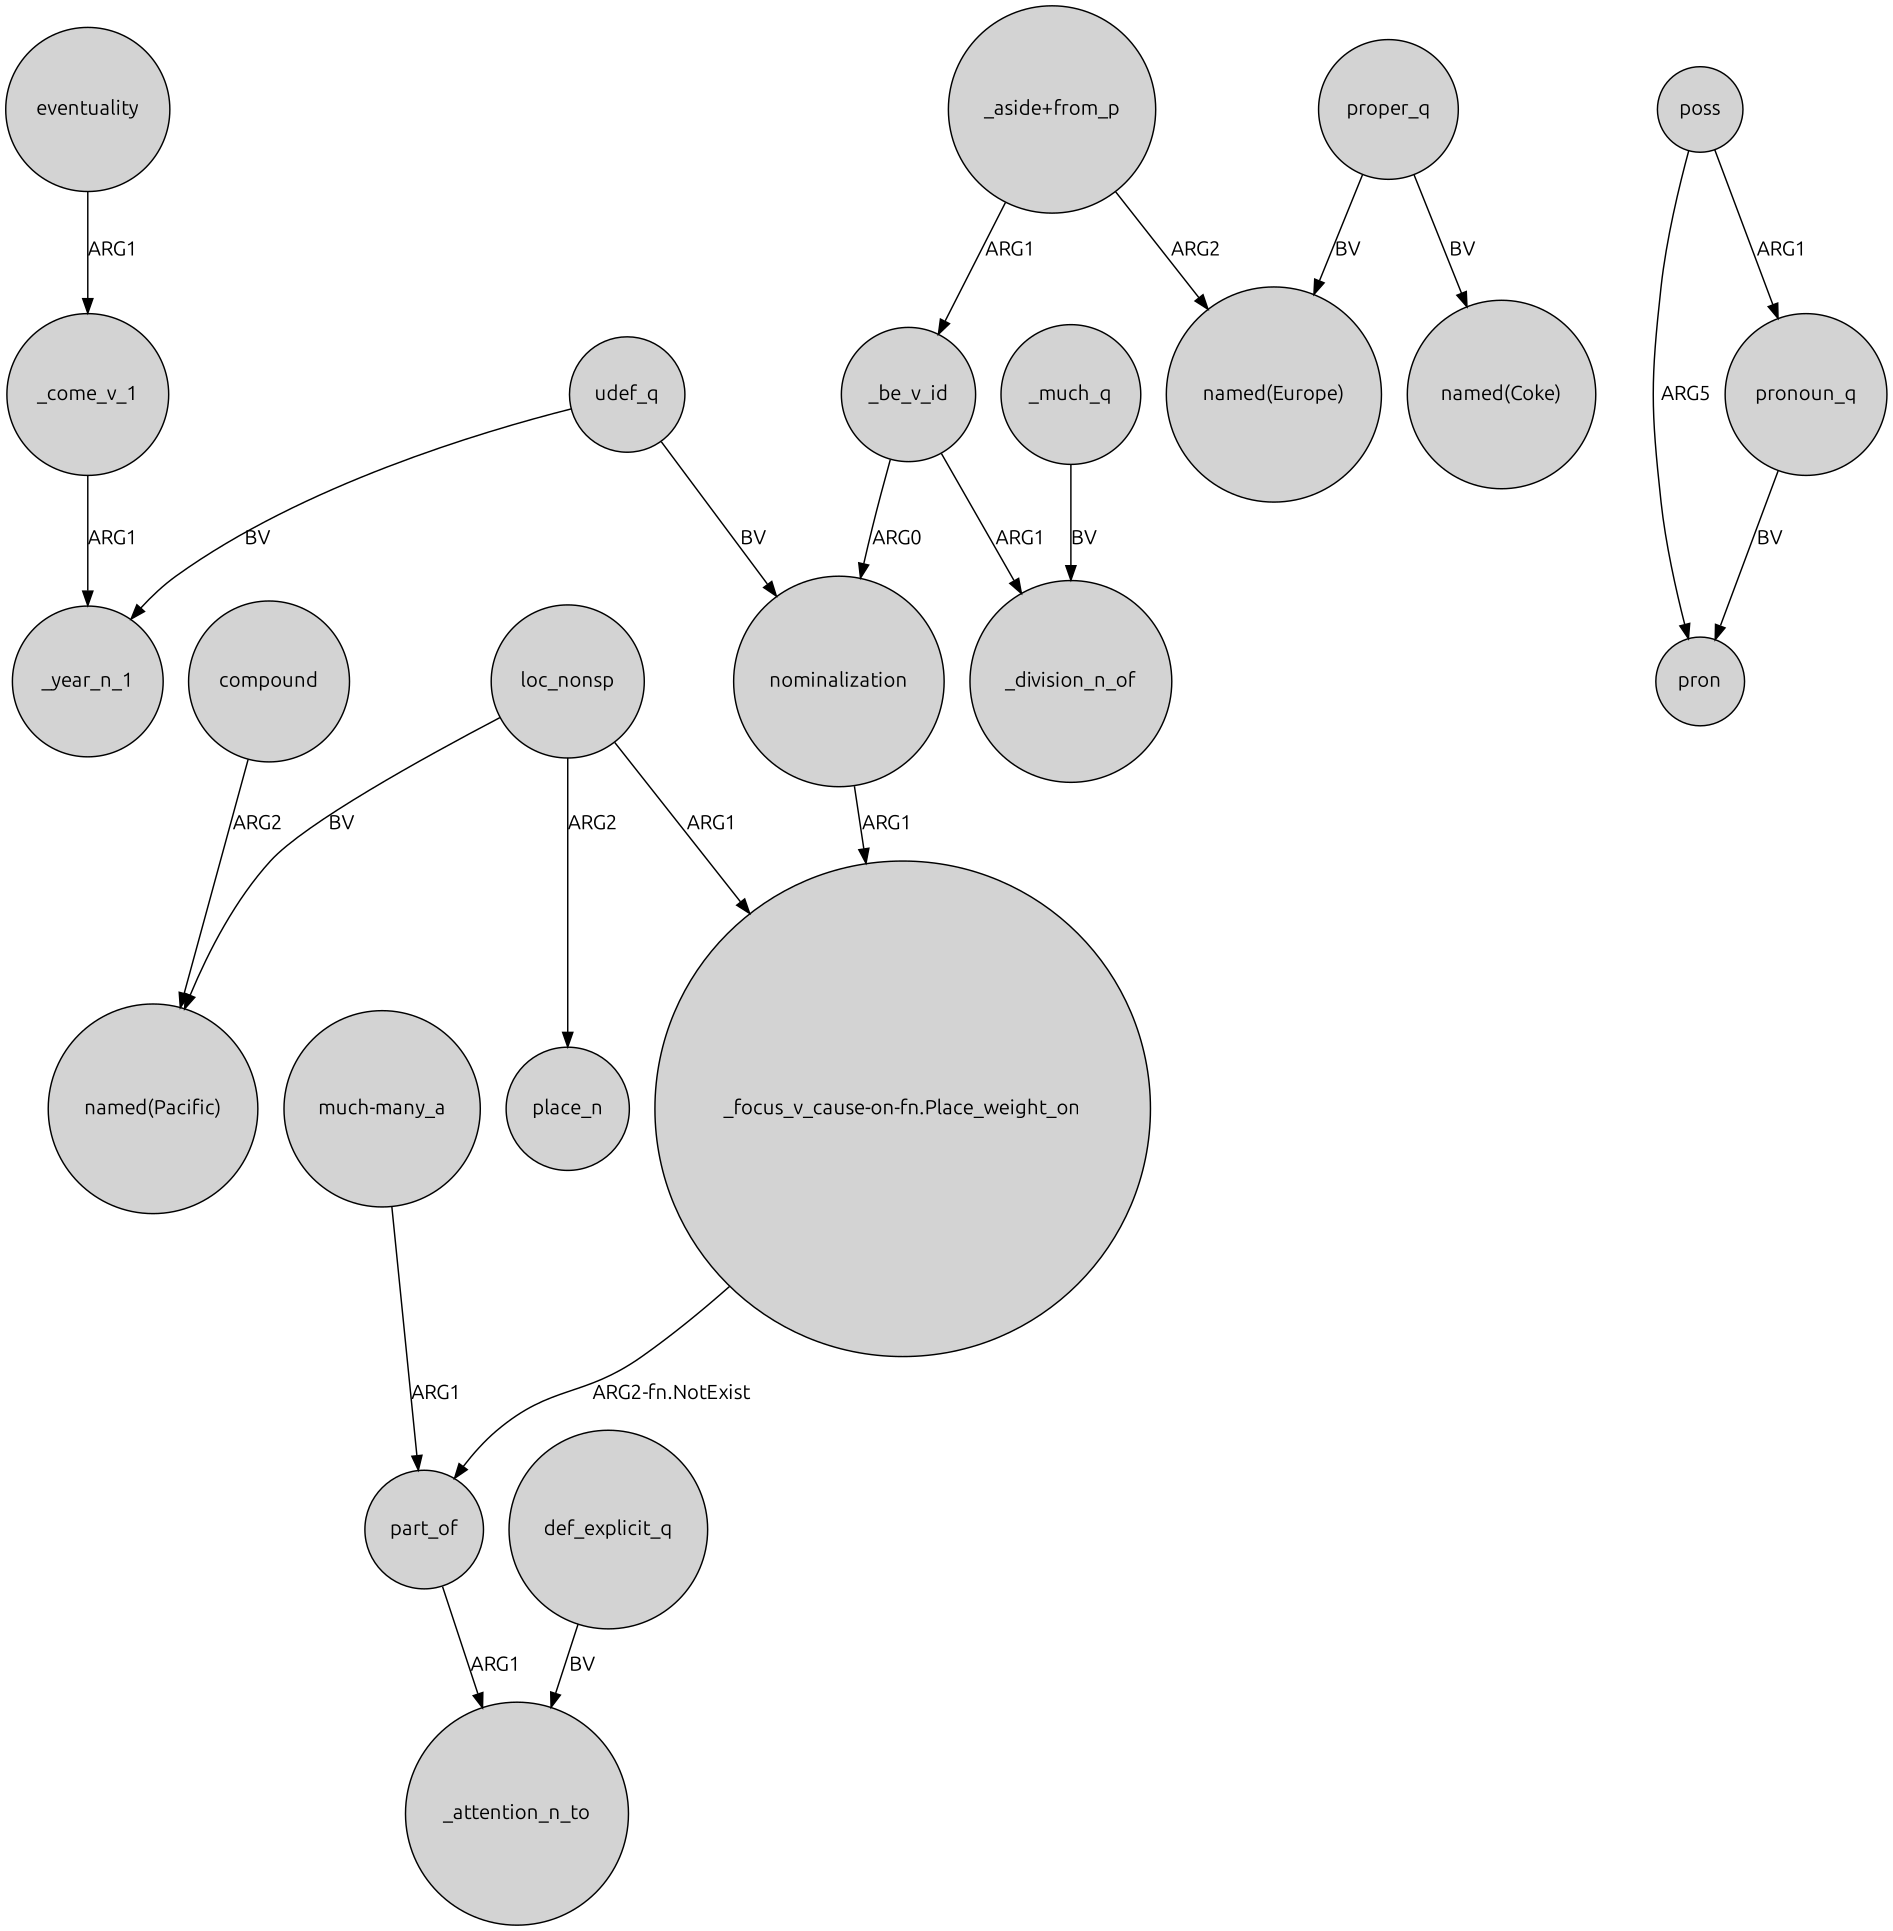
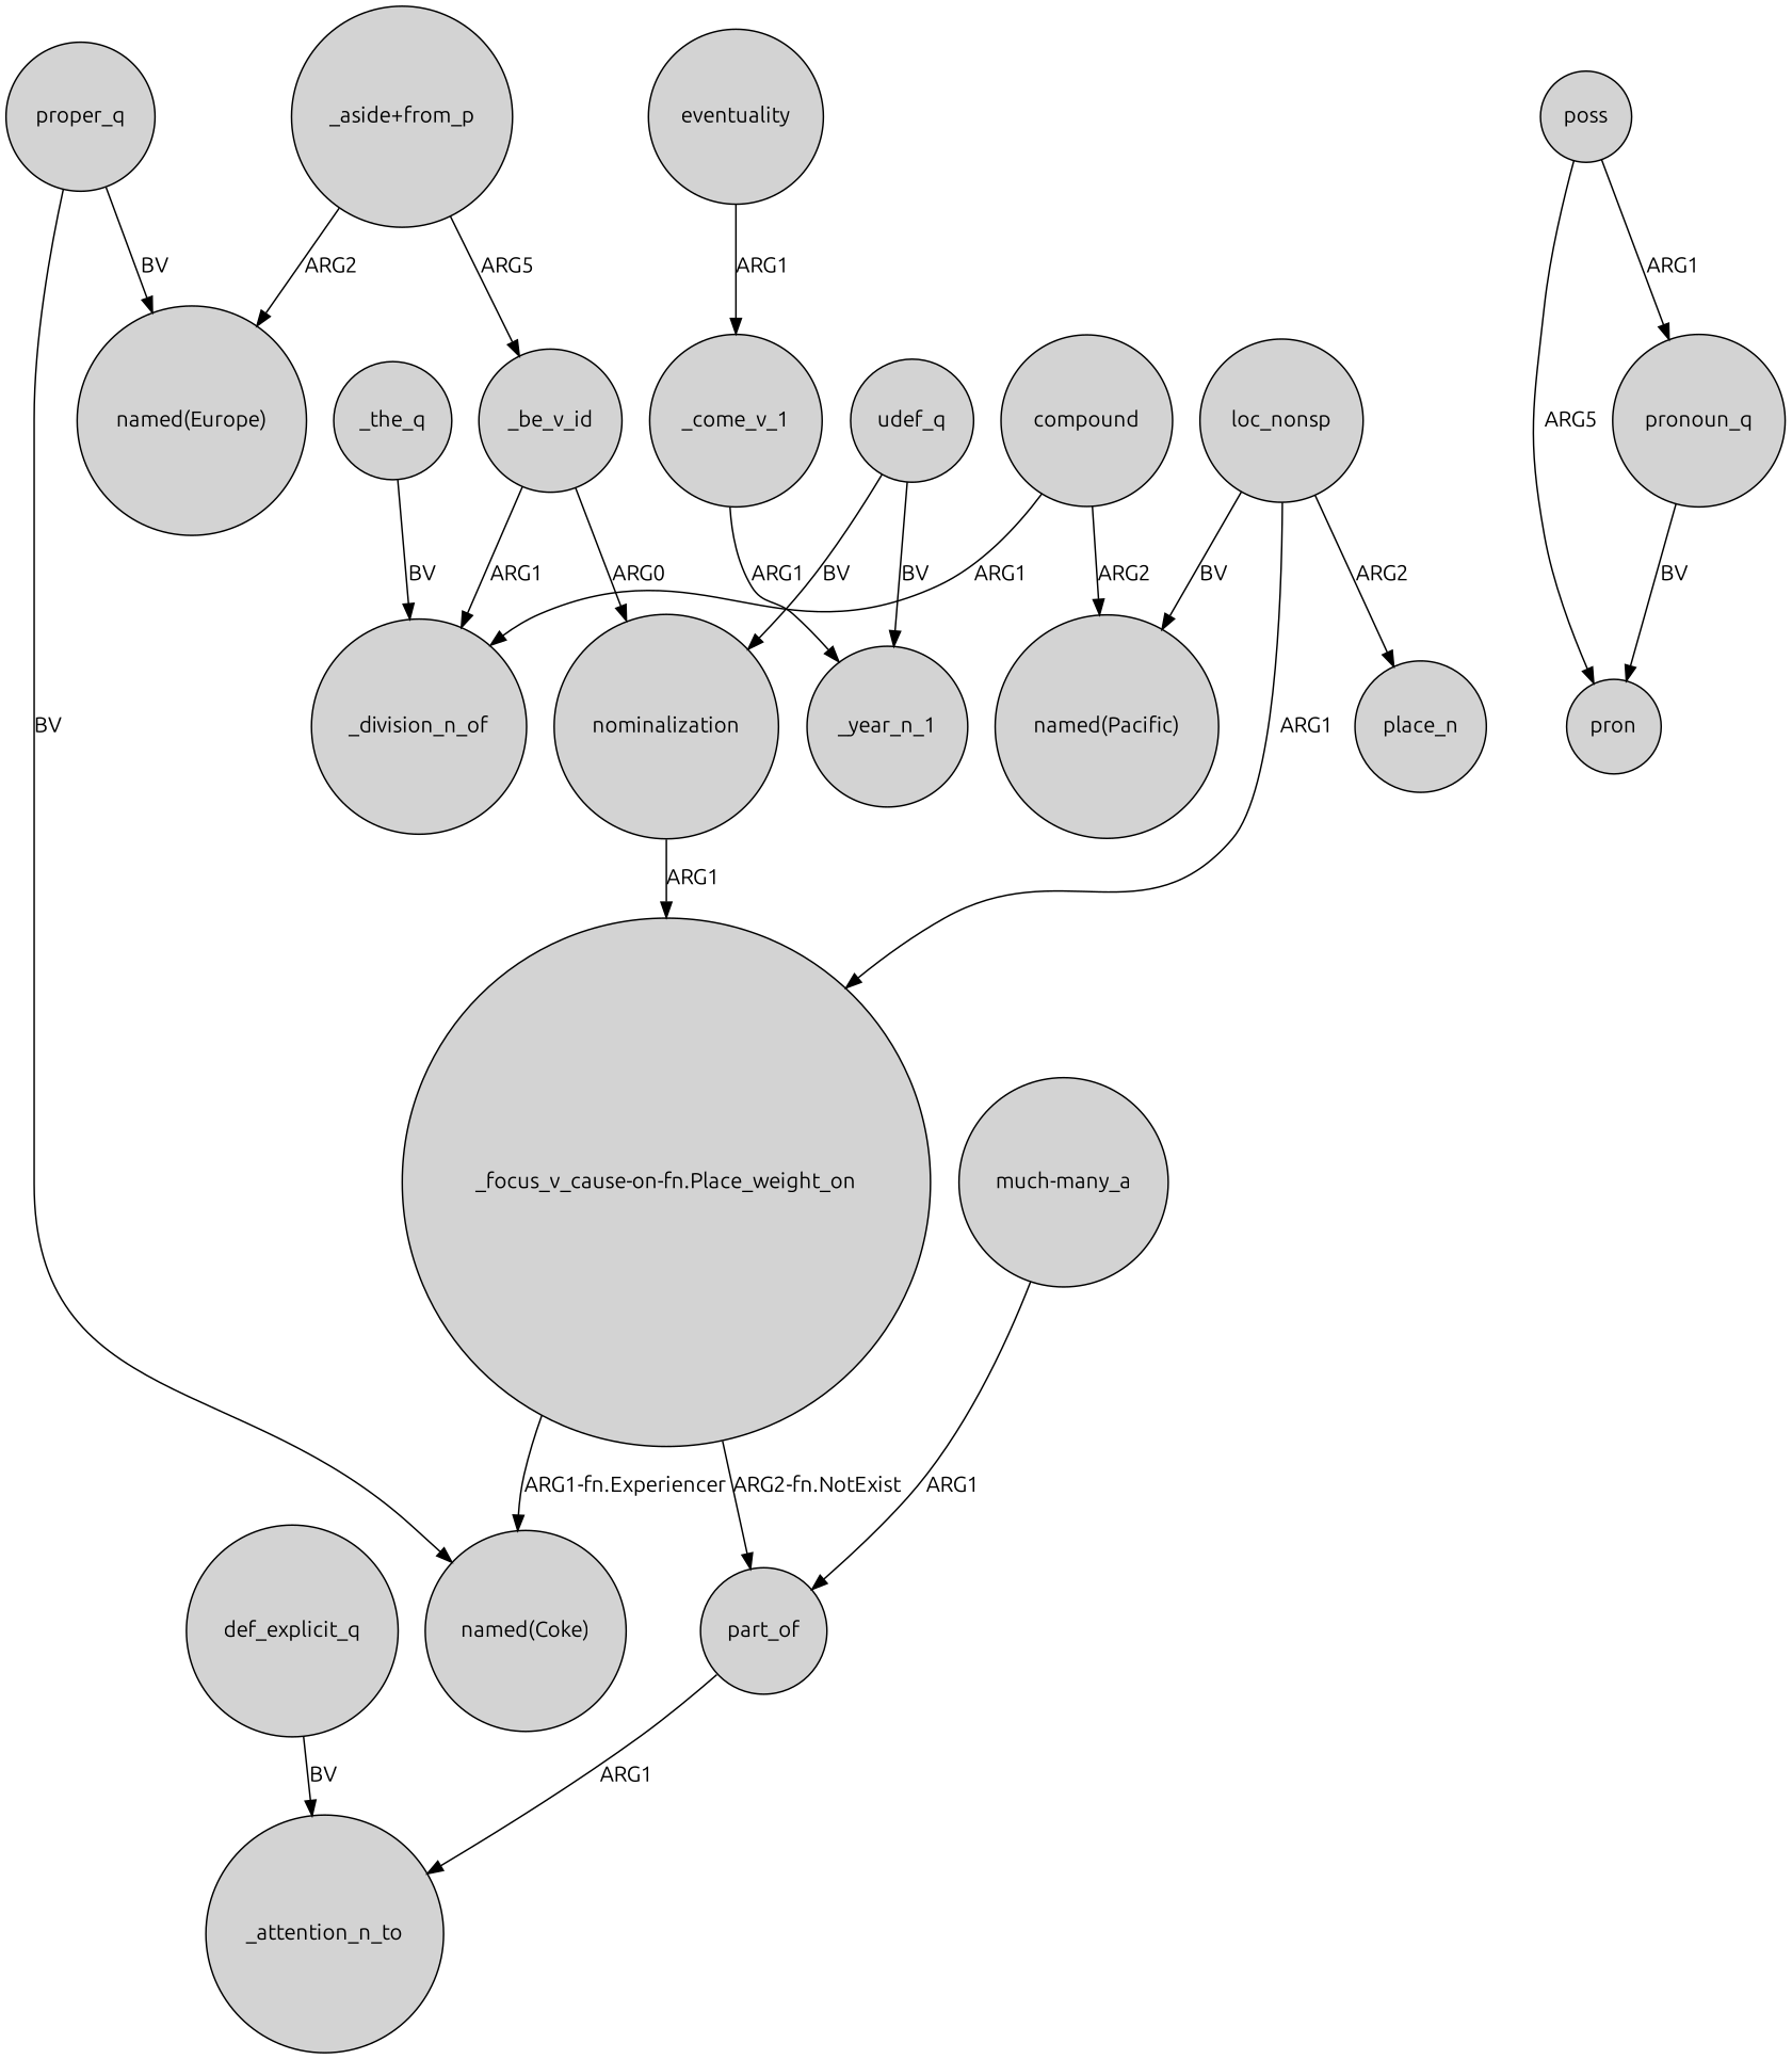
  digraph {
    fontname=Ubuntu
    node [fontname=Ubuntu shape=circle style=filled]
    edge [fontname=Ubuntu]
    part_of
    _attention_n_to
    _come_v_1
    _year_n_1
    udef_q
    nominalization
    "_focus_v_cause-on-fn.Place_weight_on"
    "named(Coke)"
    poss
    pron
    pronoun_q
    "much-many_a"
    "_aside+from_p"
    "named(Europe)"
    _be_v_id
    _division_n_of
    compound
    "named(Pacific)"
    proper_q
    loc_nonsp
    place_n
    eventuality
    def_explicit_q
-   _the_q [label=_much_q]
+   _the_q
    part_of -> _attention_n_to [label=ARG1]
    _come_v_1 -> _year_n_1 [label=ARG1]
    udef_q -> _year_n_1 [label=BV]
    udef_q -> nominalization [label=BV]
    nominalization -> "_focus_v_cause-on-fn.Place_weight_on" [label=ARG1]
    "_focus_v_cause-on-fn.Place_weight_on" -> part_of [label="ARG2-fn.NotExist"]
+   "_focus_v_cause-on-fn.Place_weight_on" -> "named(Coke)" [label="ARG1-fn.Experiencer"]
    poss -> pron [label=ARG5]
    poss -> pronoun_q [label=ARG1]
    pronoun_q -> pron [label=BV]
    "much-many_a" -> part_of [label=ARG1]
    "_aside+from_p" -> "named(Europe)" [label=ARG2]
-   "_aside+from_p" -> _be_v_id [label=ARG1]
+   "_aside+from_p" -> _be_v_id [label=ARG5]
    _be_v_id -> nominalization [label=ARG0]
    _be_v_id -> _division_n_of [label=ARG1]
+   compound -> _division_n_of [label=ARG1]
    compound -> "named(Pacific)" [label=ARG2]
    proper_q -> "named(Coke)" [label=BV]
    proper_q -> "named(Europe)" [label=BV]
    loc_nonsp -> "_focus_v_cause-on-fn.Place_weight_on" [label=ARG1]
    loc_nonsp -> "named(Pacific)" [label=BV]
    loc_nonsp -> place_n [label=ARG2]
    eventuality -> _come_v_1 [label=ARG1]
    def_explicit_q -> _attention_n_to [label=BV]
    _the_q -> _division_n_of [label=BV]
  }
